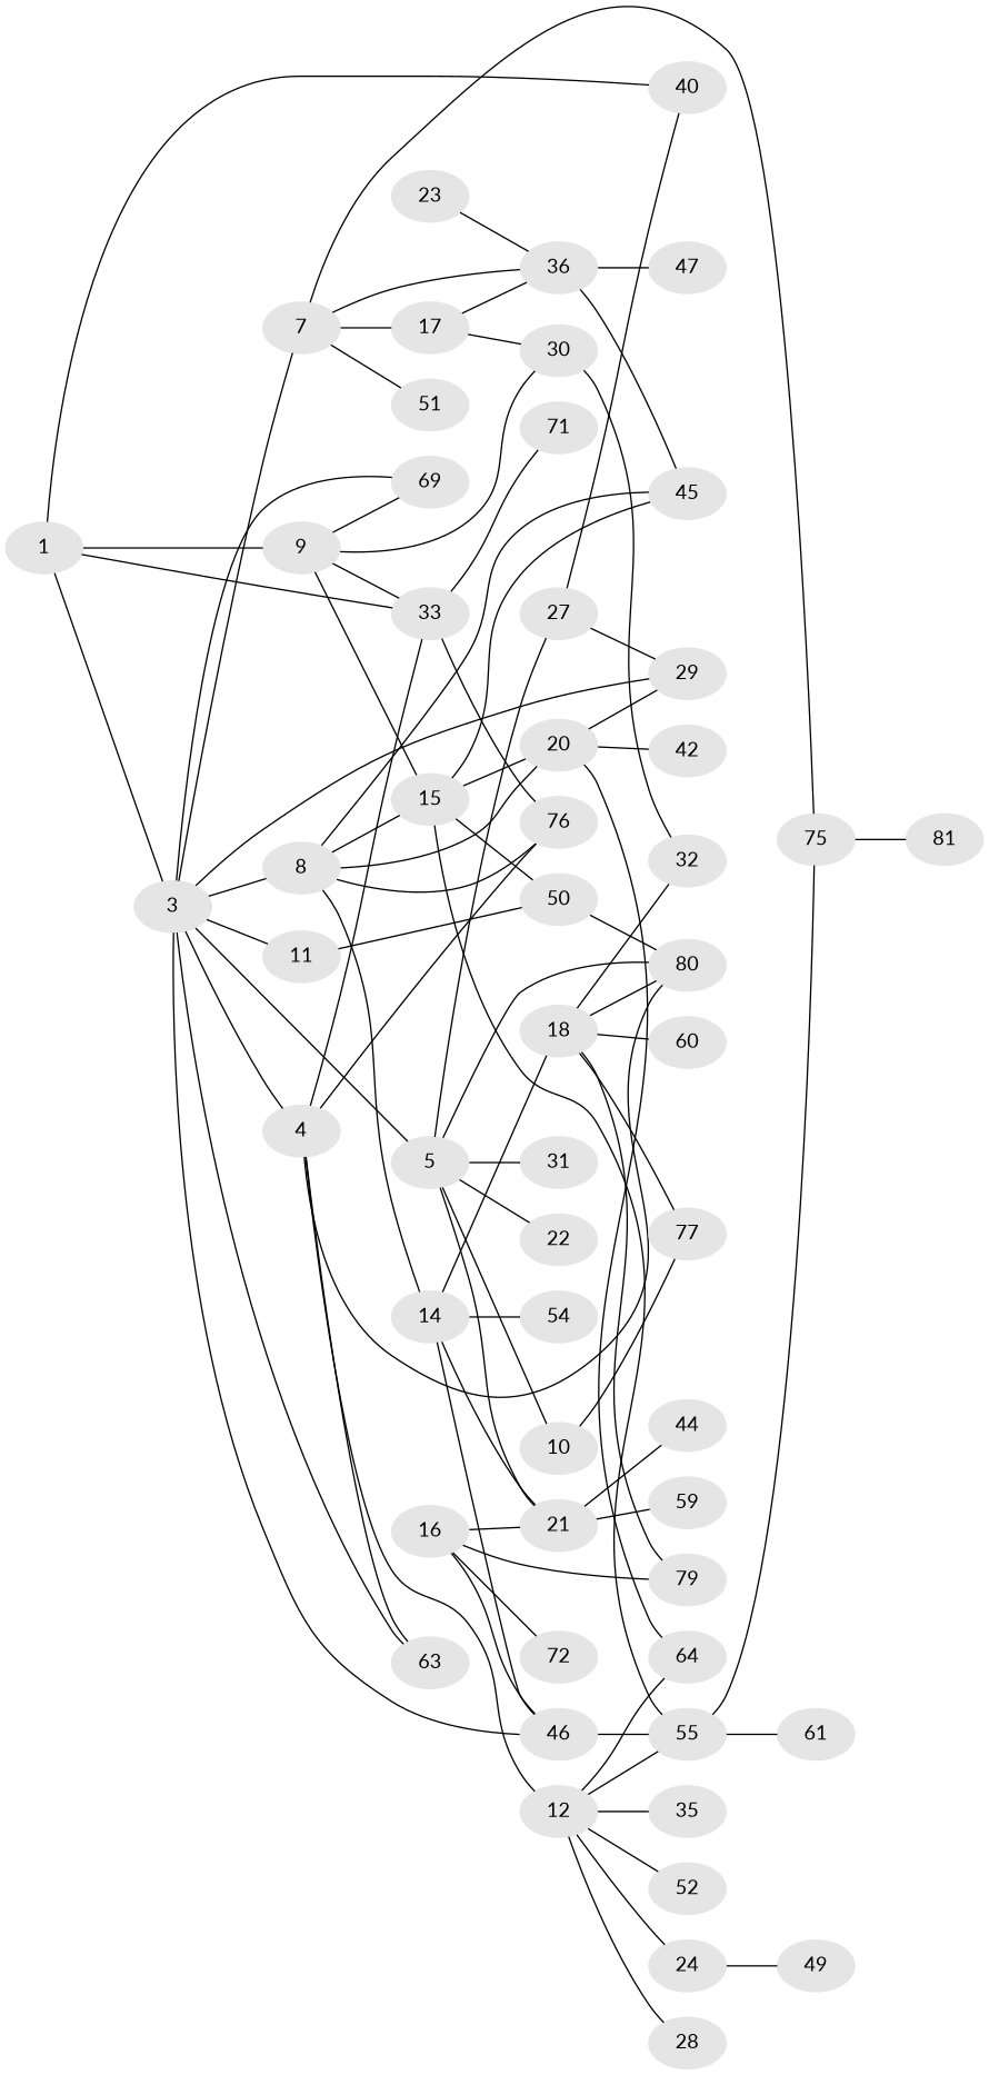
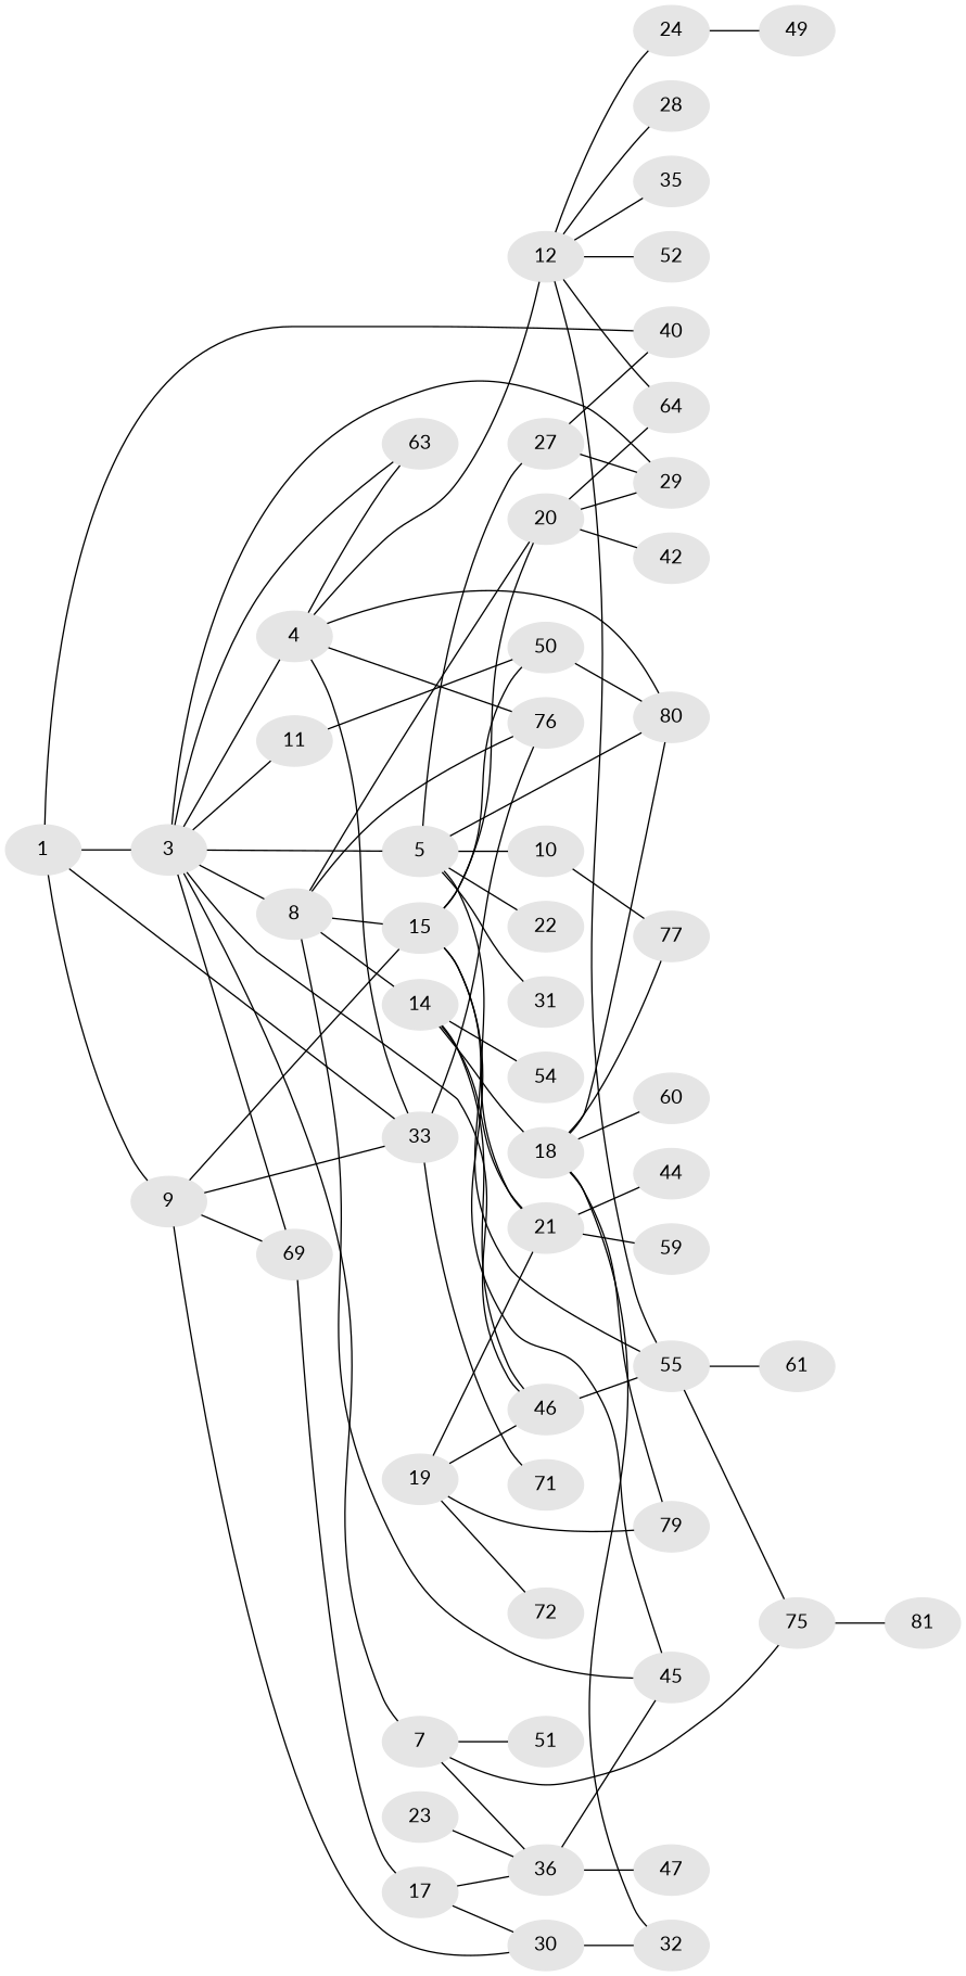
  graph {
    fontname=Lato
    rankdir=LR
    node [color=gray90 fontname=Lato style=filled]
    edge [fontname=Lato]
    1 [super="+2"]
    3 [super="+74"]
    9 [super="+43"]
    33 [super="+34"]
    40
    4 [super="+37"]
    5 [super="+6"]
    7 [super="+39"]
    8 [super="+13"]
    11 [super="+53"]
    29 [super="+38"]
    46
    63
    69
    15 [super="+56"]
    30 [super="+48"]
    76
    71
    12 [super="+19"]
    80
    10 [super="+26"]
    21 [super="+73"]
    22
    27
    31
    17
    36 [super="+57"]
    51
    75
    14 [super="+66"]
    20 [super="+70"]
    45 [super="+65"]
    50
    55 [super="+67"]
    24 [super="+68"]
    28
    35
    52 [super="+78"]
    64
    77
    44
    59
    47
    81
    18 [super="+25"]
    54
    42
    32 [super="+58"]
-   16
+   16 [label=19]
    72
    79
    49
    61
    60 [super="+62"]
    23
    1 -- 3
    1 -- 9
    1 -- 33
    1 -- 40 [weight=2]
    3 -- 4
    3 -- 5
    3 -- 7
    3 -- 8
    3 -- 11
    3 -- 29
    3 -- 46
    3 -- 63
    3 -- 69
    9 -- 33
    9 -- 69
    9 -- 15
    9 -- 30
    33 -- 76 [weight=2]
    33 -- 71
    4 -- 33
    4 -- 63
    4 -- 76
    4 -- 12
    4 -- 80
    5 -- 80
    5 -- 10
    5 -- 21
    5 -- 22
    5 -- 27
    5 -- 31
-   7 -- 17
+   69 -- 17
    7 -- 36
    7 -- 51
    7 -- 75
    8 -- 15
    8 -- 76
    8 -- 14
    8 -- 20
    8 -- 45
    11 -- 50
    46 -- 55
    15 -- 20
    15 -- 45
    15 -- 50
    15 -- 55
    30 -- 32
    12 -- 55
    12 -- 24
    12 -- 28
    12 -- 35
    12 -- 52
    12 -- 64
    10 -- 77
    21 -- 44
    21 -- 59 [weight=2]
    27 -- 40
    27 -- 29
    17 -- 30
    17 -- 36
    36 -- 45
    36 -- 47
    75 -- 81
    14 -- 46
    14 -- 21
    14 -- 18
    14 -- 54
    20 -- 29
    20 -- 64
    20 -- 42
    50 -- 80
    55 -- 75
    55 -- 61
    24 -- 49
    18 -- 80
    18 -- 77
    18 -- 32
    18 -- 79
    18 -- 60
    16 -- 46
    16 -- 21
    16 -- 72
    16 -- 79
    23 -- 36
  }
